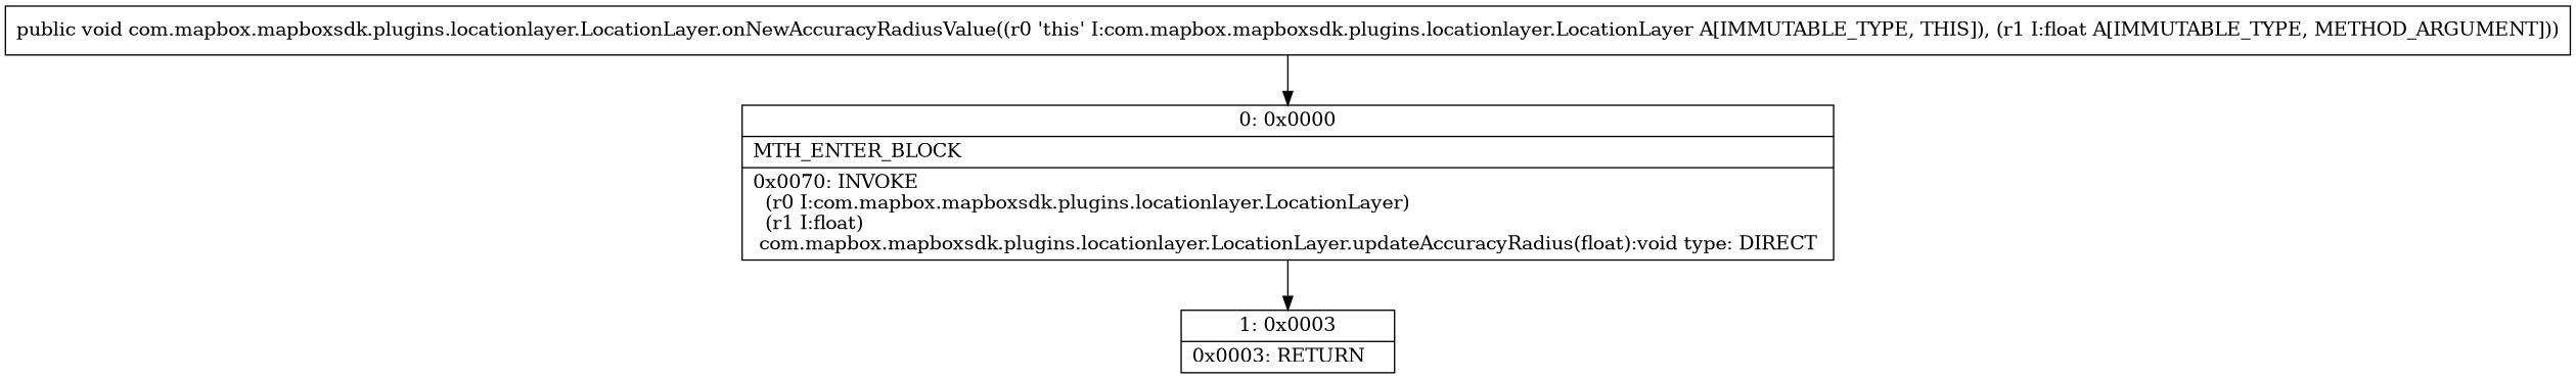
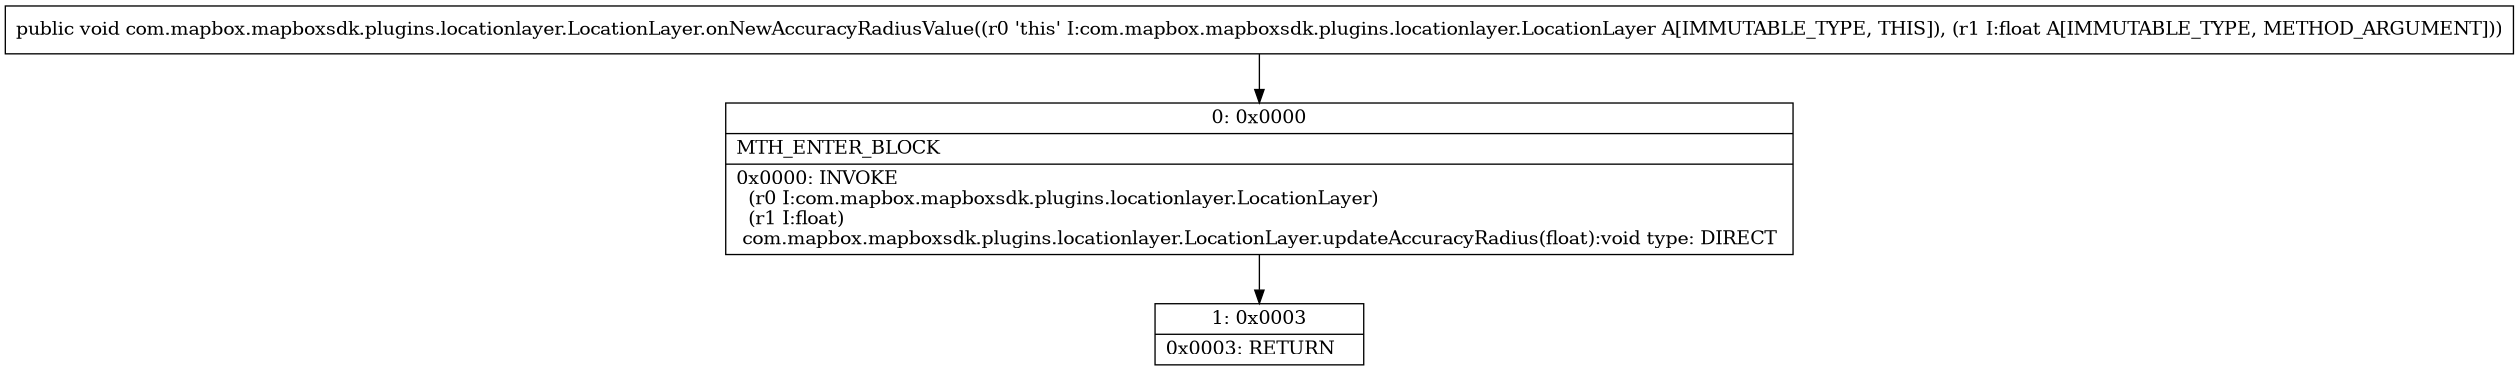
  digraph {
    node [shape=record]
-   n1 [label="{0\:\ 0x0000|MTH_ENTER_BLOCK\l|0x0070: INVOKE  \l  (r0 I:com.mapbox.mapboxsdk.plugins.locationlayer.LocationLayer)\l  (r1 I:float)\l com.mapbox.mapboxsdk.plugins.locationlayer.LocationLayer.updateAccuracyRadius(float):void type: DIRECT \l}"]
+   n1 [label="{0\:\ 0x0000|MTH_ENTER_BLOCK\l|0x0000: INVOKE  \l  (r0 I:com.mapbox.mapboxsdk.plugins.locationlayer.LocationLayer)\l  (r1 I:float)\l com.mapbox.mapboxsdk.plugins.locationlayer.LocationLayer.updateAccuracyRadius(float):void type: DIRECT \l}"]
    n2 [label="{1\:\ 0x0003|0x0003: RETURN   \l}"]
    n3 [label="{public void com.mapbox.mapboxsdk.plugins.locationlayer.LocationLayer.onNewAccuracyRadiusValue((r0 'this' I:com.mapbox.mapboxsdk.plugins.locationlayer.LocationLayer A[IMMUTABLE_TYPE, THIS]), (r1 I:float A[IMMUTABLE_TYPE, METHOD_ARGUMENT])) }"]
    n1 -> n2
    n3 -> n1
  }
